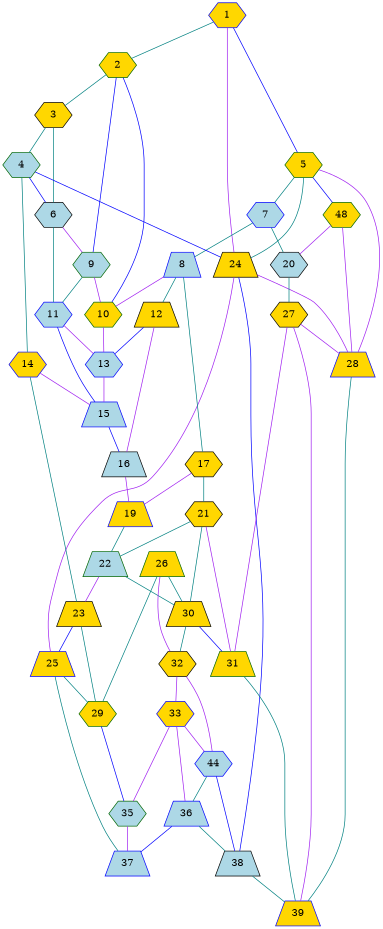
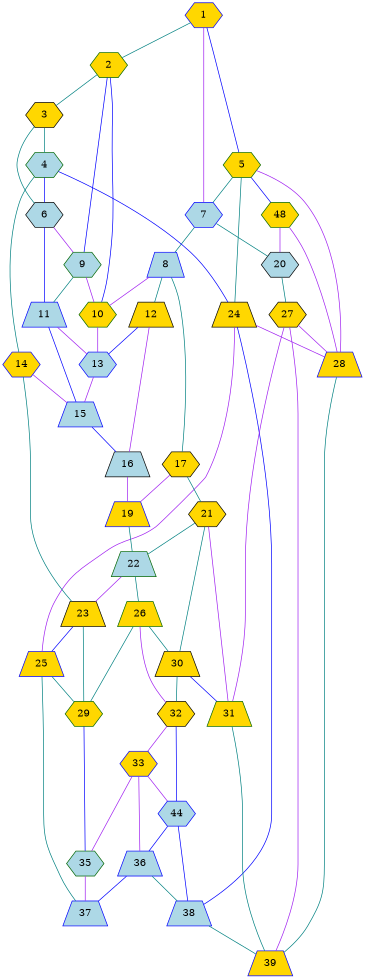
  graph {
    node [color=blue fillcolor=gold shape=hexagon style=filled]
    edge [color=teal weight=1.0]
    2 [color=darkgreen]
    1
    5 [color=darkgreen]
    24 [color=black shape=trapezium]
    3 [color=black]
    9 [color=darkgreen fillcolor=lightblue]
    10 [color=darkgreen]
    7 [fillcolor=lightblue]
    n9 [color=darkgreen label=48]
    28 [shape=trapezium]
    25 [shape=trapezium]
-   38 [color=black fillcolor=lightblue shape=trapezium]
+   38 [fillcolor=lightblue shape=trapezium]
    4 [color=darkgreen fillcolor=lightblue]
    6 [color=black fillcolor=lightblue]
-   11 [fillcolor=lightblue]
+   11 [fillcolor=lightblue shape=trapezium]
    13 [fillcolor=lightblue]
    14
    15 [fillcolor=lightblue shape=trapezium]
    23 [color=black shape=trapezium]
    8 [fillcolor=lightblue shape=trapezium]
    20 [color=black fillcolor=lightblue]
    39 [shape=trapezium]
    12 [color=black shape=trapezium]
    17 [color=black]
    27 [color=black]
    16 [color=black fillcolor=lightblue shape=trapezium]
    19 [shape=trapezium]
    21 [color=black]
    29 [color=darkgreen]
    22 [color=darkgreen fillcolor=lightblue shape=trapezium]
    30 [color=black shape=trapezium]
    31 [color=darkgreen shape=trapezium]
    26 [color=darkgreen shape=trapezium]
    32 [color=black]
    37 [fillcolor=lightblue shape=trapezium]
    35 [color=darkgreen fillcolor=lightblue]
    33
    n38 [fillcolor=lightblue label=44]
    36 [fillcolor=lightblue shape=trapezium]
    2 -- 3
    2 -- 9 [color=blue]
    2 -- 10 [color=blue]
    1 -- 2
    1 -- 5 [color=blue]
-   1 -- 24 [color=purple]
+   1 -- 7 [color=purple]
    5 -- 24
    5 -- 7
    5 -- n9 [color=blue]
    5 -- 28 [color=purple]
    24 -- 28 [color=purple]
    24 -- 25 [color=purple]
    24 -- 38 [color=blue]
    3 -- 4
    3 -- 6
    9 -- 10 [color=purple]
    9 -- 11
    10 -- 13 [color=purple]
    7 -- 8
    7 -- 20 [weight=2.0]
    n9 -- 28 [color=purple]
    n9 -- 20 [color=purple]
    28 -- 39
    25 -- 29
    25 -- 37
    38 -- 39
    4 -- 24 [color=blue]
    4 -- 6 [color=blue]
    4 -- 14
    6 -- 9 [color=purple]
-   6 -- 11
+   6 -- 11 [color=blue]
    11 -- 13 [color=purple]
    11 -- 15 [color=blue]
    13 -- 15 [color=purple]
    14 -- 15 [color=purple]
    14 -- 23
    15 -- 16 [color=blue]
    23 -- 25 [color=blue]
    23 -- 29
    8 -- 10 [color=purple]
    8 -- 12
    8 -- 17
    20 -- 27
    12 -- 13 [color=blue]
    12 -- 16 [color=purple]
    17 -- 19 [color=purple]
    17 -- 21
    27 -- 28 [color=purple]
    27 -- 39 [color=purple]
    27 -- 31 [color=purple]
    16 -- 19 [color=purple weight=2.0]
    19 -- 22
    21 -- 22
    21 -- 30
    21 -- 31 [color=purple]
    29 -- 35 [color=blue]
    22 -- 23 [color=purple]
-   22 -- 30
+   22 -- 26
    30 -- 31 [color=blue]
    30 -- 32
    31 -- 39
    26 -- 29
    26 -- 30
    26 -- 32 [color=purple]
    32 -- 33 [color=purple]
-   32 -- n38 [color=purple]
+   32 -- n38 [color=blue]
    35 -- 37 [color=purple weight=2.0]
    33 -- 35 [color=purple]
    33 -- n38 [color=purple]
    33 -- 36 [color=purple]
    n38 -- 38 [color=blue]
-   n38 -- 36
+   n38 -- 36 [color=blue]
    36 -- 38
    36 -- 37 [color=blue]
  }
